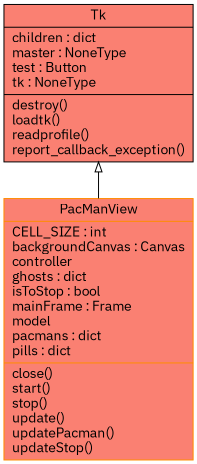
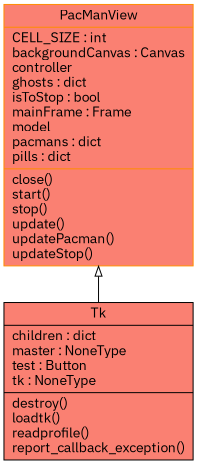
  digraph {
    rankdir=BT
    fontname="IBM Plex Sans"
    node [shape=record style=filled fillcolor=salmon fontname="IBM Plex Sans"]
    n1 [label="{PacManView|CELL_SIZE : int\lbackgroundCanvas : Canvas\lcontroller\lghosts : dict\lisToStop : bool\lmainFrame : Frame\lmodel\lpacmans : dict\lpills : dict\l|close()\lstart()\lstop()\lupdate()\lupdatePacman()\lupdateStop()\l}" color=darkorange]
    n2 [label="{Tk|children : dict\lmaster : NoneType\ltest : Button\ltk : NoneType\l|destroy()\lloadtk()\lreadprofile()\lreport_callback_exception()\l}" color=black]
-   n1 -> n2 [arrowhead=empty arrowtail=none fontname="IBM Plex Sans"]
+   n2 -> n1 [arrowhead=empty arrowtail=none fontname="IBM Plex Sans"]
  }
